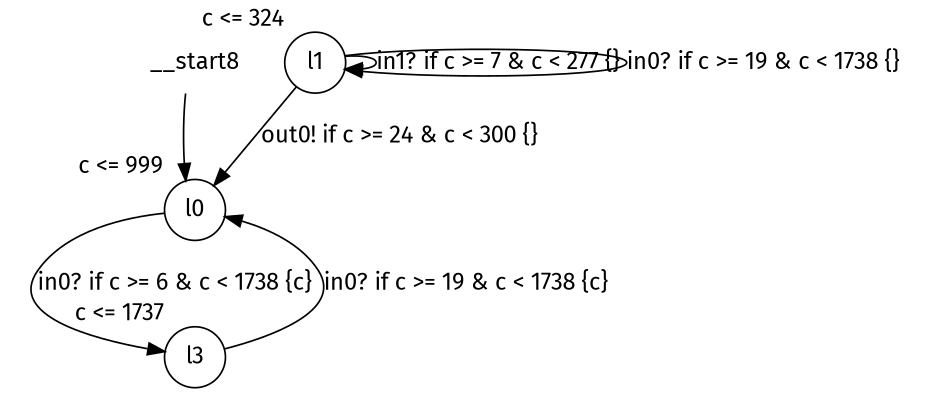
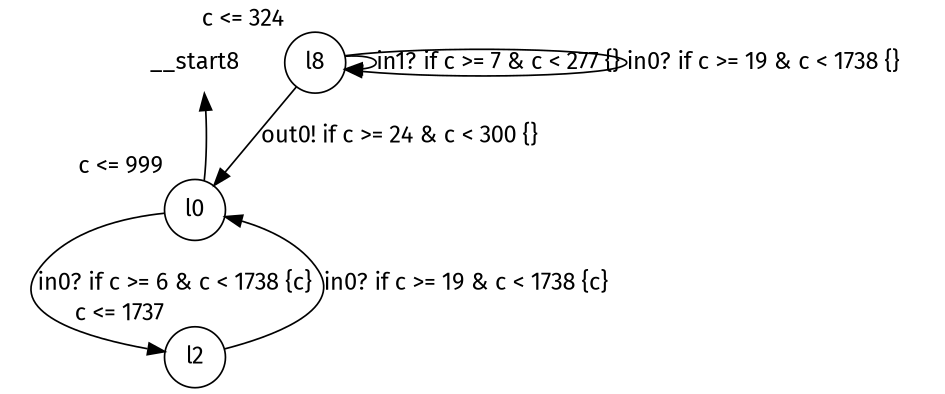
  digraph {
    fontname="Fira Sans"
    node [fontname="Fira Sans" shape=circle margin=0]
    edge [fontname="Fira Sans"]
    n1 [label=__start8 shape=none margin=""]
    n2 [label=l0 xlabel="c <= 999"]
-   n3 [label=l3 xlabel="c <= 1737"]
-   n4 [label=l1 xlabel="c <= 324"]
-   n1 -> n2
+   n3 [label=l2 xlabel="c <= 1737"]
+   n4 [label=l8 xlabel="c <= 324"]
+   n2 -> n1
    n2 -> n3 [label="in0? if c >= 6 & c < 1738 {c} "]
    n3 -> n2 [label="in0? if c >= 19 & c < 1738 {c} "]
    n4 -> n2 [label="out0! if c >= 24 & c < 300 {} "]
    n4 -> n4 [label="in1? if c >= 7 & c < 277 {} "]
    n4 -> n4 [label="in0? if c >= 19 & c < 1738 {} "]
  }
